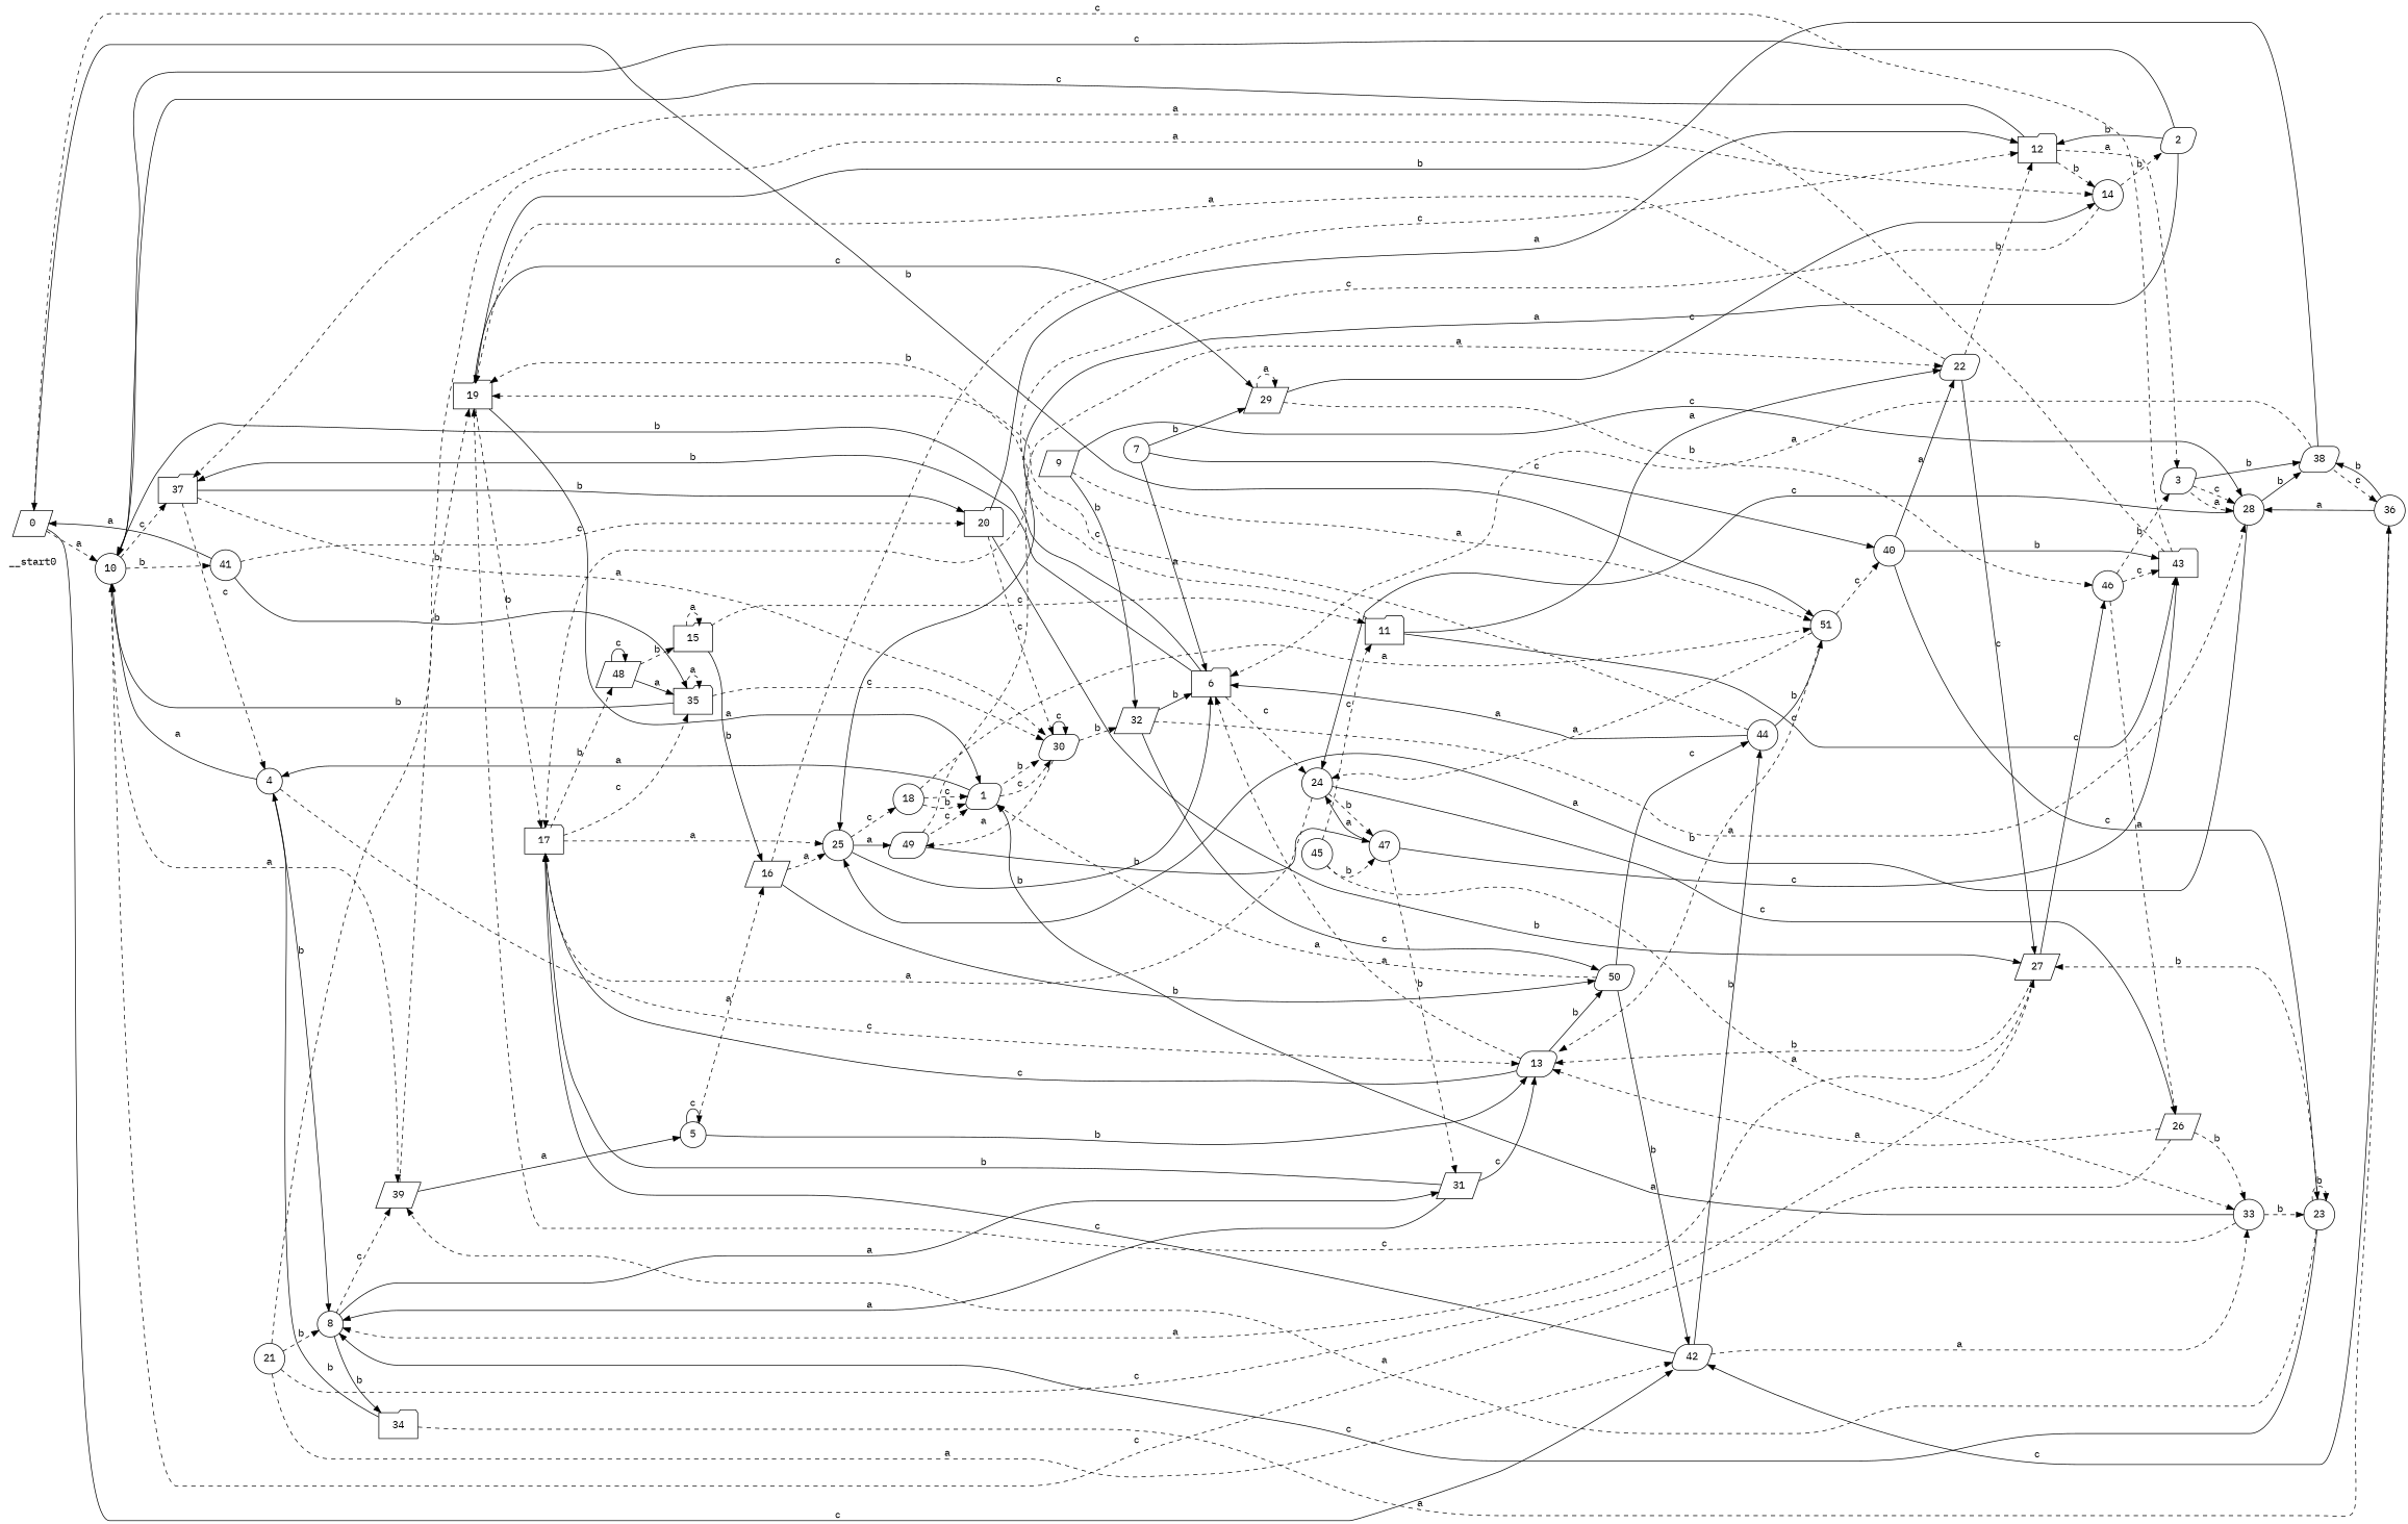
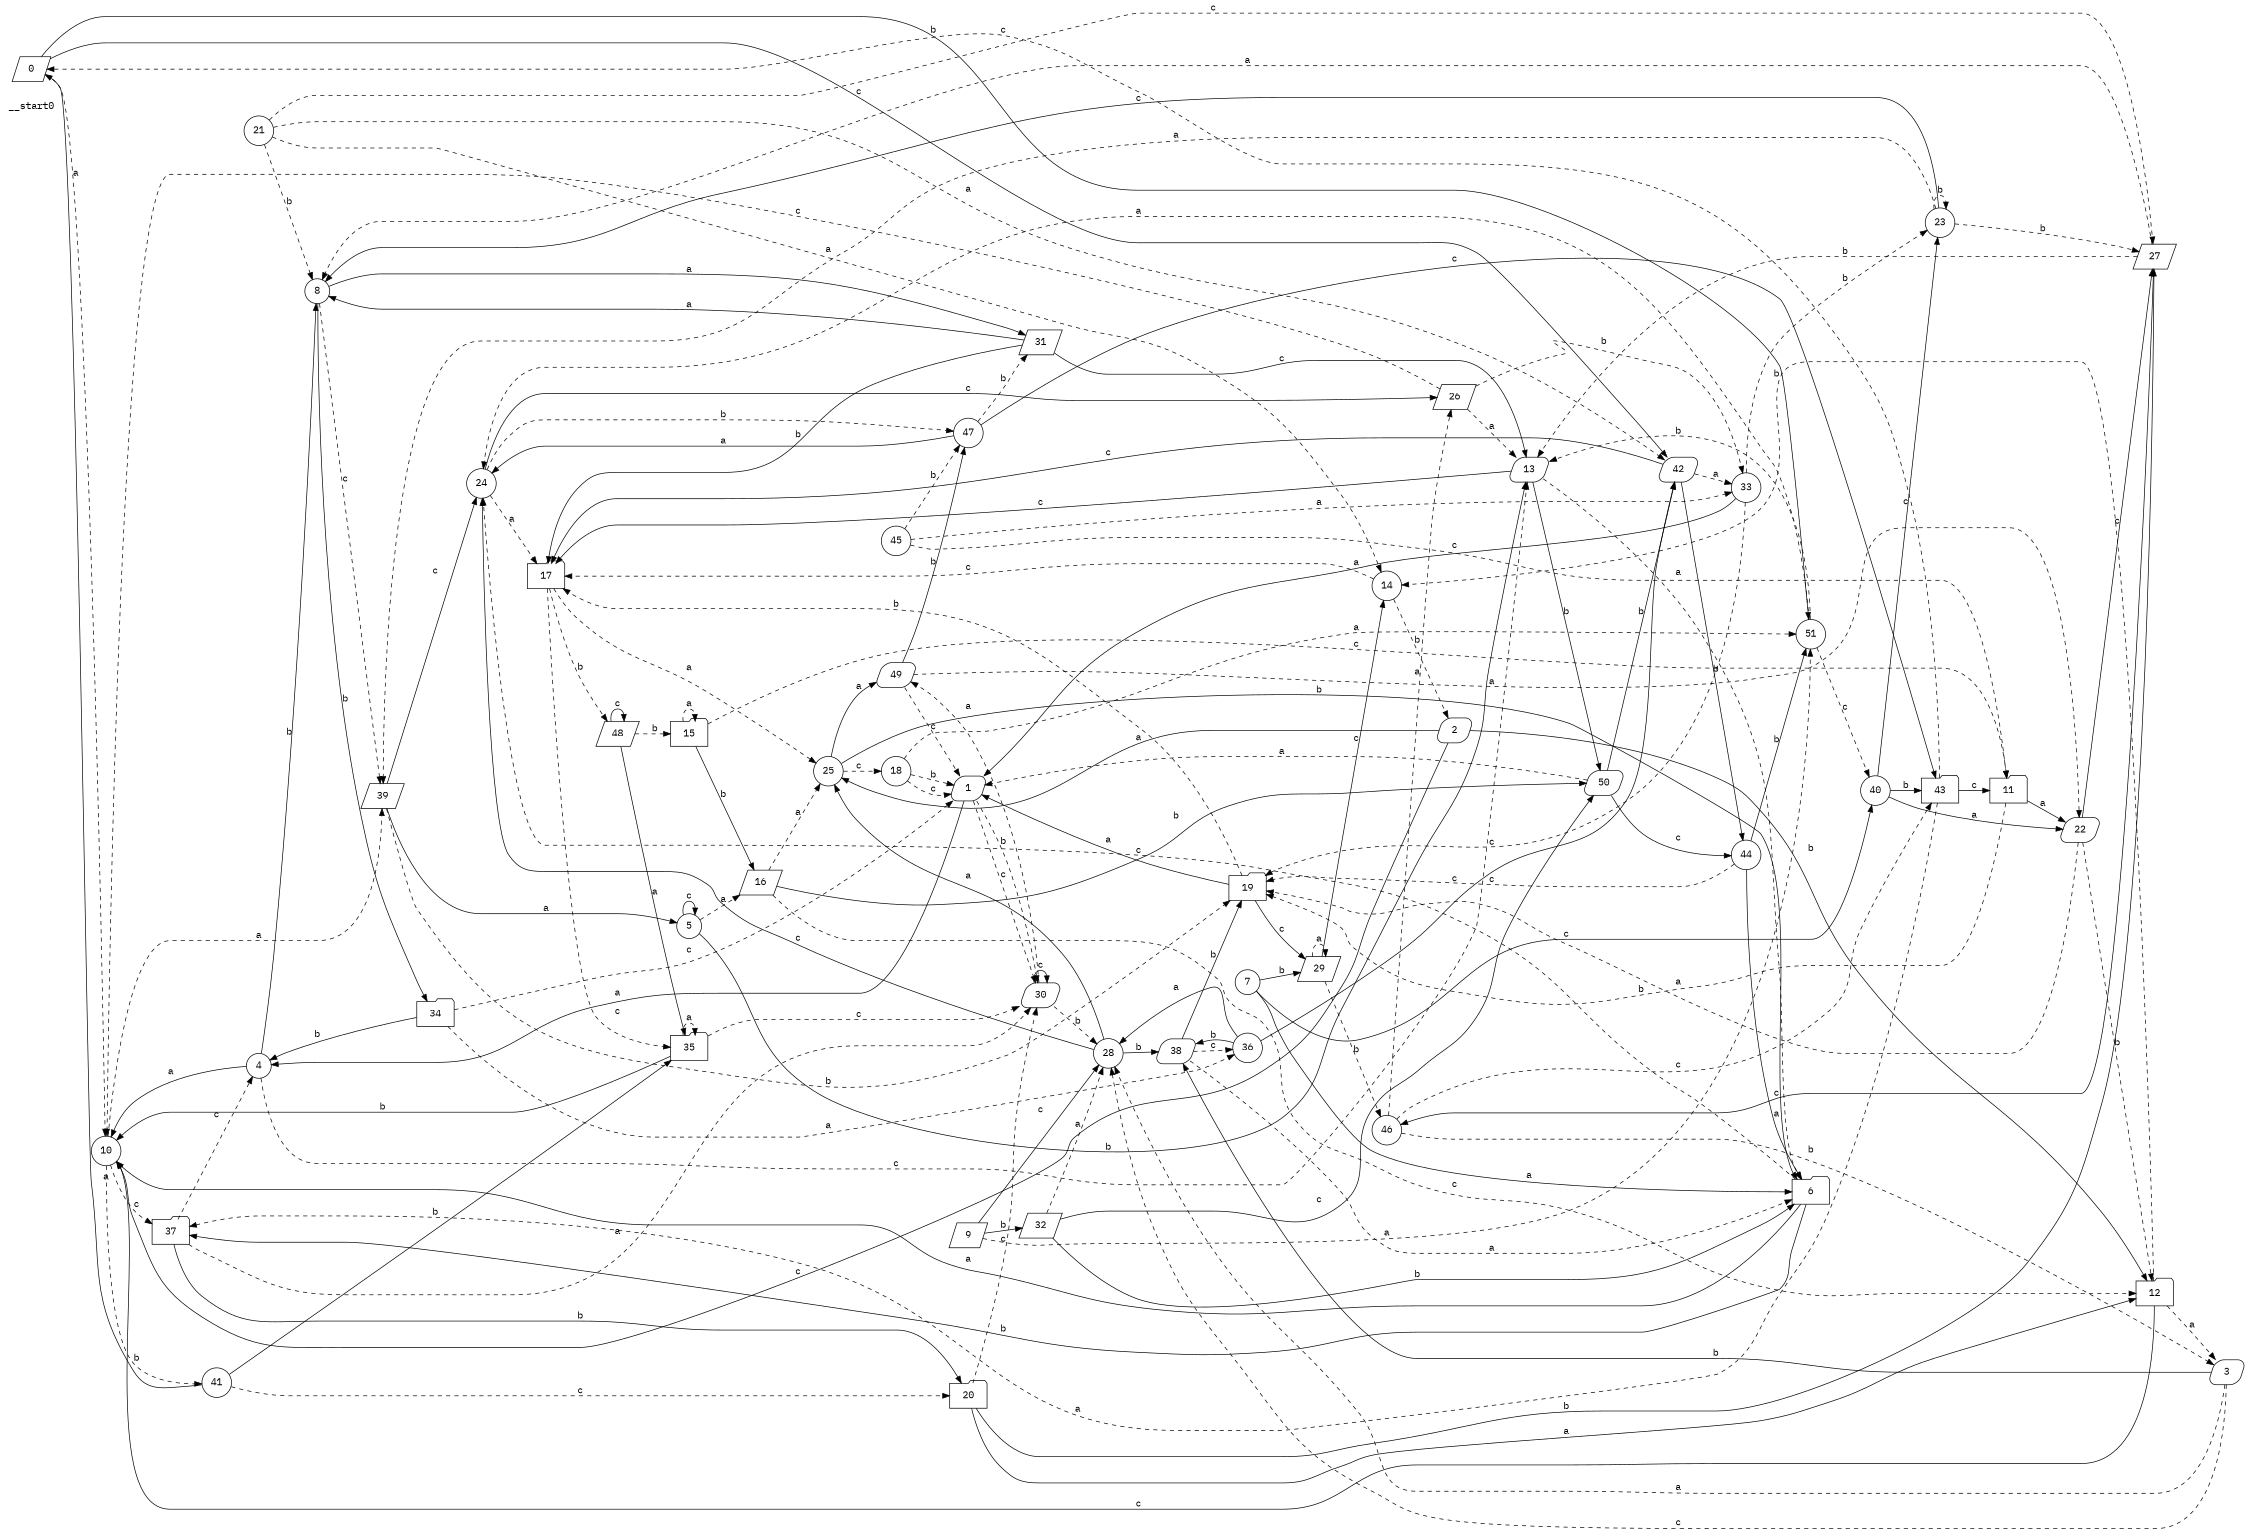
  digraph {
    fontname="IBM Plex Mono"
    rankdir=LR
    node [fontname="IBM Plex Mono" shape=circle color=black fillcolor=white style=filled]
    edge [fontname="IBM Plex Mono" style=dashed]
    __start0 [shape=none color="" fillcolor="" style=""]
    n2 [label=0 shape=parallelogram]
    n3 [label=10 style="rounded,filled"]
    n4 [label=42 shape=parallelogram style="rounded,filled"]
    n5 [label=51]
    n6 [label=37 shape=folder]
    n7 [label=39 shape=parallelogram]
    n8 [label=41]
    n9 [label=17 shape=folder]
    n10 [label=33]
    n11 [label=44]
    n12 [label=13 shape=parallelogram style="rounded,filled"]
    n13 [label=24 style="rounded,filled"]
    n14 [label=40]
    n15 [label=1 shape=parallelogram style="rounded,filled"]
    n16 [label=4]
    n17 [label=30 shape=parallelogram style="rounded,filled"]
    n18 [label=8 style="rounded,filled"]
    n19 [label=32 shape=parallelogram]
    n20 [label=49 shape=parallelogram style="rounded,filled"]
    n21 [label=2 shape=parallelogram style="rounded,filled"]
    n22 [label=12 shape=folder style="rounded,filled"]
    n23 [label=25 style="rounded,filled"]
    n24 [label=3 shape=parallelogram style="rounded,filled"]
    n25 [label=14 style="rounded,filled"]
    n26 [label=6 shape=folder]
    n27 [label=18 style="rounded,filled"]
    n28 [label=28 style="rounded,filled"]
    n29 [label=38 shape=parallelogram style="rounded,filled"]
    n30 [label=19 shape=folder style="rounded,filled"]
    n31 [label=36]
    n32 [label=31 shape=parallelogram]
    n33 [label=34 shape=folder]
    n34 [label=50 shape=parallelogram style="rounded,filled"]
    n35 [label=5]
    n36 [label=16 shape=parallelogram]
    n37 [label=26 shape=parallelogram]
    n38 [label=47 style="rounded,filled"]
    n39 [label=20 shape=folder]
    n40 [label=7 style="rounded,filled"]
    n41 [label=29 shape=parallelogram]
    n42 [label=46]
    n43 [label=22 shape=parallelogram style="rounded,filled"]
    n44 [label=43 shape=folder style="rounded,filled"]
    n45 [label=23]
    n46 [label=9 shape=parallelogram]
    n47 [label=35 shape=folder]
    n48 [label=11 shape=folder style="rounded,filled"]
    n49 [label=27 shape=parallelogram]
    n50 [label=48 shape=parallelogram]
    n51 [label=21 style="rounded,filled"]
    n52 [label=15 shape=folder]
    n53 [label=45 style="rounded,filled"]
    n2 -> n3 [label=a]
    n2 -> n4 [label=c style=solid]
    n2 -> n5 [label=b style=solid]
    n3 -> n6 [label=c]
    n3 -> n7 [label=a]
    n3 -> n8 [label=b]
    n4 -> n9 [label=c style=solid]
    n4 -> n10 [label=a]
    n4 -> n11 [label=b style=solid]
    n5 -> n12 [label=b]
    n5 -> n13 [label=a]
    n5 -> n14 [label=c]
    n6 -> n16 [label=c]
    n6 -> n17 [label=a]
    n6 -> n39 [label=b style=solid]
+   n7 -> n13 [label=c style=solid]
    n7 -> n30 [label=b]
    n7 -> n35 [label=a style=solid]
    n8 -> n2 [label=a style=solid]
    n8 -> n39 [label=c]
    n8 -> n47 [label=b style=solid]
    n9 -> n23 [label=a]
    n9 -> n47 [label=c]
    n9 -> n50 [label=b]
    n10 -> n15 [label=a style=solid]
    n10 -> n30 [label=c]
    n10 -> n45 [label=b]
    n11 -> n5 [label=b style=solid]
    n11 -> n26 [label=a style=solid]
    n11 -> n30 [label=c]
    n12 -> n9 [label=c style=solid]
    n12 -> n26 [label=a]
    n12 -> n34 [label=b style=solid]
    n13 -> n9 [label=a]
    n13 -> n37 [label=c style=solid]
    n13 -> n38 [label=b]
    n14 -> n43 [label=a style=solid]
    n14 -> n44 [label=b style=solid]
    n14 -> n45 [label=c style=solid]
    n15 -> n16 [label=a style=solid]
    n15 -> n17 [label=b]
    n15 -> n17 [label=c]
    n16 -> n3 [label=a style=solid]
    n16 -> n12 [label=c]
    n16 -> n18 [label=b style=solid]
    n17 -> n17 [label=c style=solid]
-   n17 -> n19 [label=b]
+   n17 -> n28 [label=b]
    n17 -> n20 [label=a]
    n18 -> n7 [label=c]
    n18 -> n32 [label=a style=solid]
    n18 -> n33 [label=b style=solid]
    n19 -> n26 [label=b style=solid]
    n19 -> n28 [label=a]
    n19 -> n34 [label=c style=solid]
    n20 -> n15 [label=c]
    n20 -> n38 [label=b style=solid]
    n20 -> n43 [label=a]
    n21 -> n3 [label=c style=solid]
    n21 -> n22 [label=b style=solid]
    n21 -> n23 [label=a style=solid]
    n22 -> n3 [label=c style=solid]
    n22 -> n24 [label=a]
    n22 -> n25 [label=b]
    n23 -> n20 [label=a style=solid]
    n23 -> n26 [label=b style=solid]
    n23 -> n27 [label=c]
    n24 -> n28 [label=a]
    n24 -> n28 [label=c]
    n24 -> n29 [label=b style=solid]
    n25 -> n9 [label=c]
    n25 -> n21 [label=b]
-   n26 -> n3 [label=b style=solid]
+   n26 -> n3 [label=a style=solid]
    n26 -> n6 [label=b style=solid]
    n26 -> n13 [label=c]
    n27 -> n5 [label=a]
    n27 -> n15 [label=b]
    n27 -> n15 [label=c]
    n28 -> n13 [label=c style=solid]
    n28 -> n23 [label=a style=solid]
    n28 -> n29 [label=b style=solid]
    n29 -> n26 [label=a]
    n29 -> n30 [label=b style=solid]
    n29 -> n31 [label=c]
    n30 -> n9 [label=b]
    n30 -> n15 [label=a style=solid]
    n30 -> n41 [label=c style=solid]
    n31 -> n4 [label=c style=solid]
    n31 -> n28 [label=a style=solid]
    n31 -> n29 [label=b style=solid]
    n32 -> n9 [label=b style=solid]
    n32 -> n12 [label=c style=solid]
    n32 -> n18 [label=a style=solid]
+   n33 -> n15 [label=c]
    n33 -> n16 [label=b style=solid]
    n33 -> n31 [label=a]
    n34 -> n4 [label=b style=solid]
    n34 -> n11 [label=c style=solid]
    n34 -> n15 [label=a]
    n35 -> n12 [label=b style=solid]
    n35 -> n35 [label=c style=solid]
    n35 -> n36 [label=a]
    n36 -> n22 [label=c]
    n36 -> n23 [label=a]
    n36 -> n34 [label=b style=solid]
    n37 -> n3 [label=c]
    n37 -> n10 [label=b]
    n37 -> n12 [label=a]
    n38 -> n13 [label=a style=solid]
    n38 -> n32 [label=b]
    n38 -> n44 [label=c style=solid]
    n39 -> n17 [label=c]
    n39 -> n22 [label=a style=solid]
    n39 -> n49 [label=b style=solid]
    n40 -> n14 [label=c style=solid]
    n40 -> n26 [label=a style=solid]
    n40 -> n41 [label=b style=solid]
    n41 -> n25 [label=c style=solid]
    n41 -> n41 [label=a]
    n41 -> n42 [label=b]
    n42 -> n24 [label=b]
    n42 -> n37 [label=a]
    n42 -> n44 [label=c]
    n43 -> n22 [label=b]
    n43 -> n30 [label=a]
    n43 -> n49 [label=c style=solid]
    n44 -> n2 [label=c]
    n44 -> n6 [label=a]
    n45 -> n7 [label=a]
    n45 -> n18 [label=c style=solid]
    n45 -> n45 [label=b]
    n45 -> n49 [label=b]
    n46 -> n5 [label=a]
    n46 -> n19 [label=b style=solid]
    n46 -> n28 [label=c style=solid]
    n47 -> n3 [label=b style=solid]
    n47 -> n17 [label=c]
    n47 -> n47 [label=a]
    n48 -> n30 [label=b]
    n48 -> n43 [label=a style=solid]
-   n48 -> n44 [label=c style=solid]
+   n44 -> n48 [label=c style=solid]
    n49 -> n12 [label=b]
    n49 -> n18 [label=a]
    n49 -> n42 [label=c style=solid]
    n50 -> n47 [label=a style=solid]
    n50 -> n50 [label=c style=solid]
    n50 -> n52 [label=b]
    n51 -> n4 [label=a]
    n51 -> n18 [label=b]
    n51 -> n25 [label=a]
    n51 -> n49 [label=c]
    n52 -> n36 [label=b style=solid]
    n52 -> n48 [label=c]
    n52 -> n52 [label=a]
    n53 -> n10 [label=a]
    n53 -> n38 [label=b]
    n53 -> n48 [label=c]
  }
